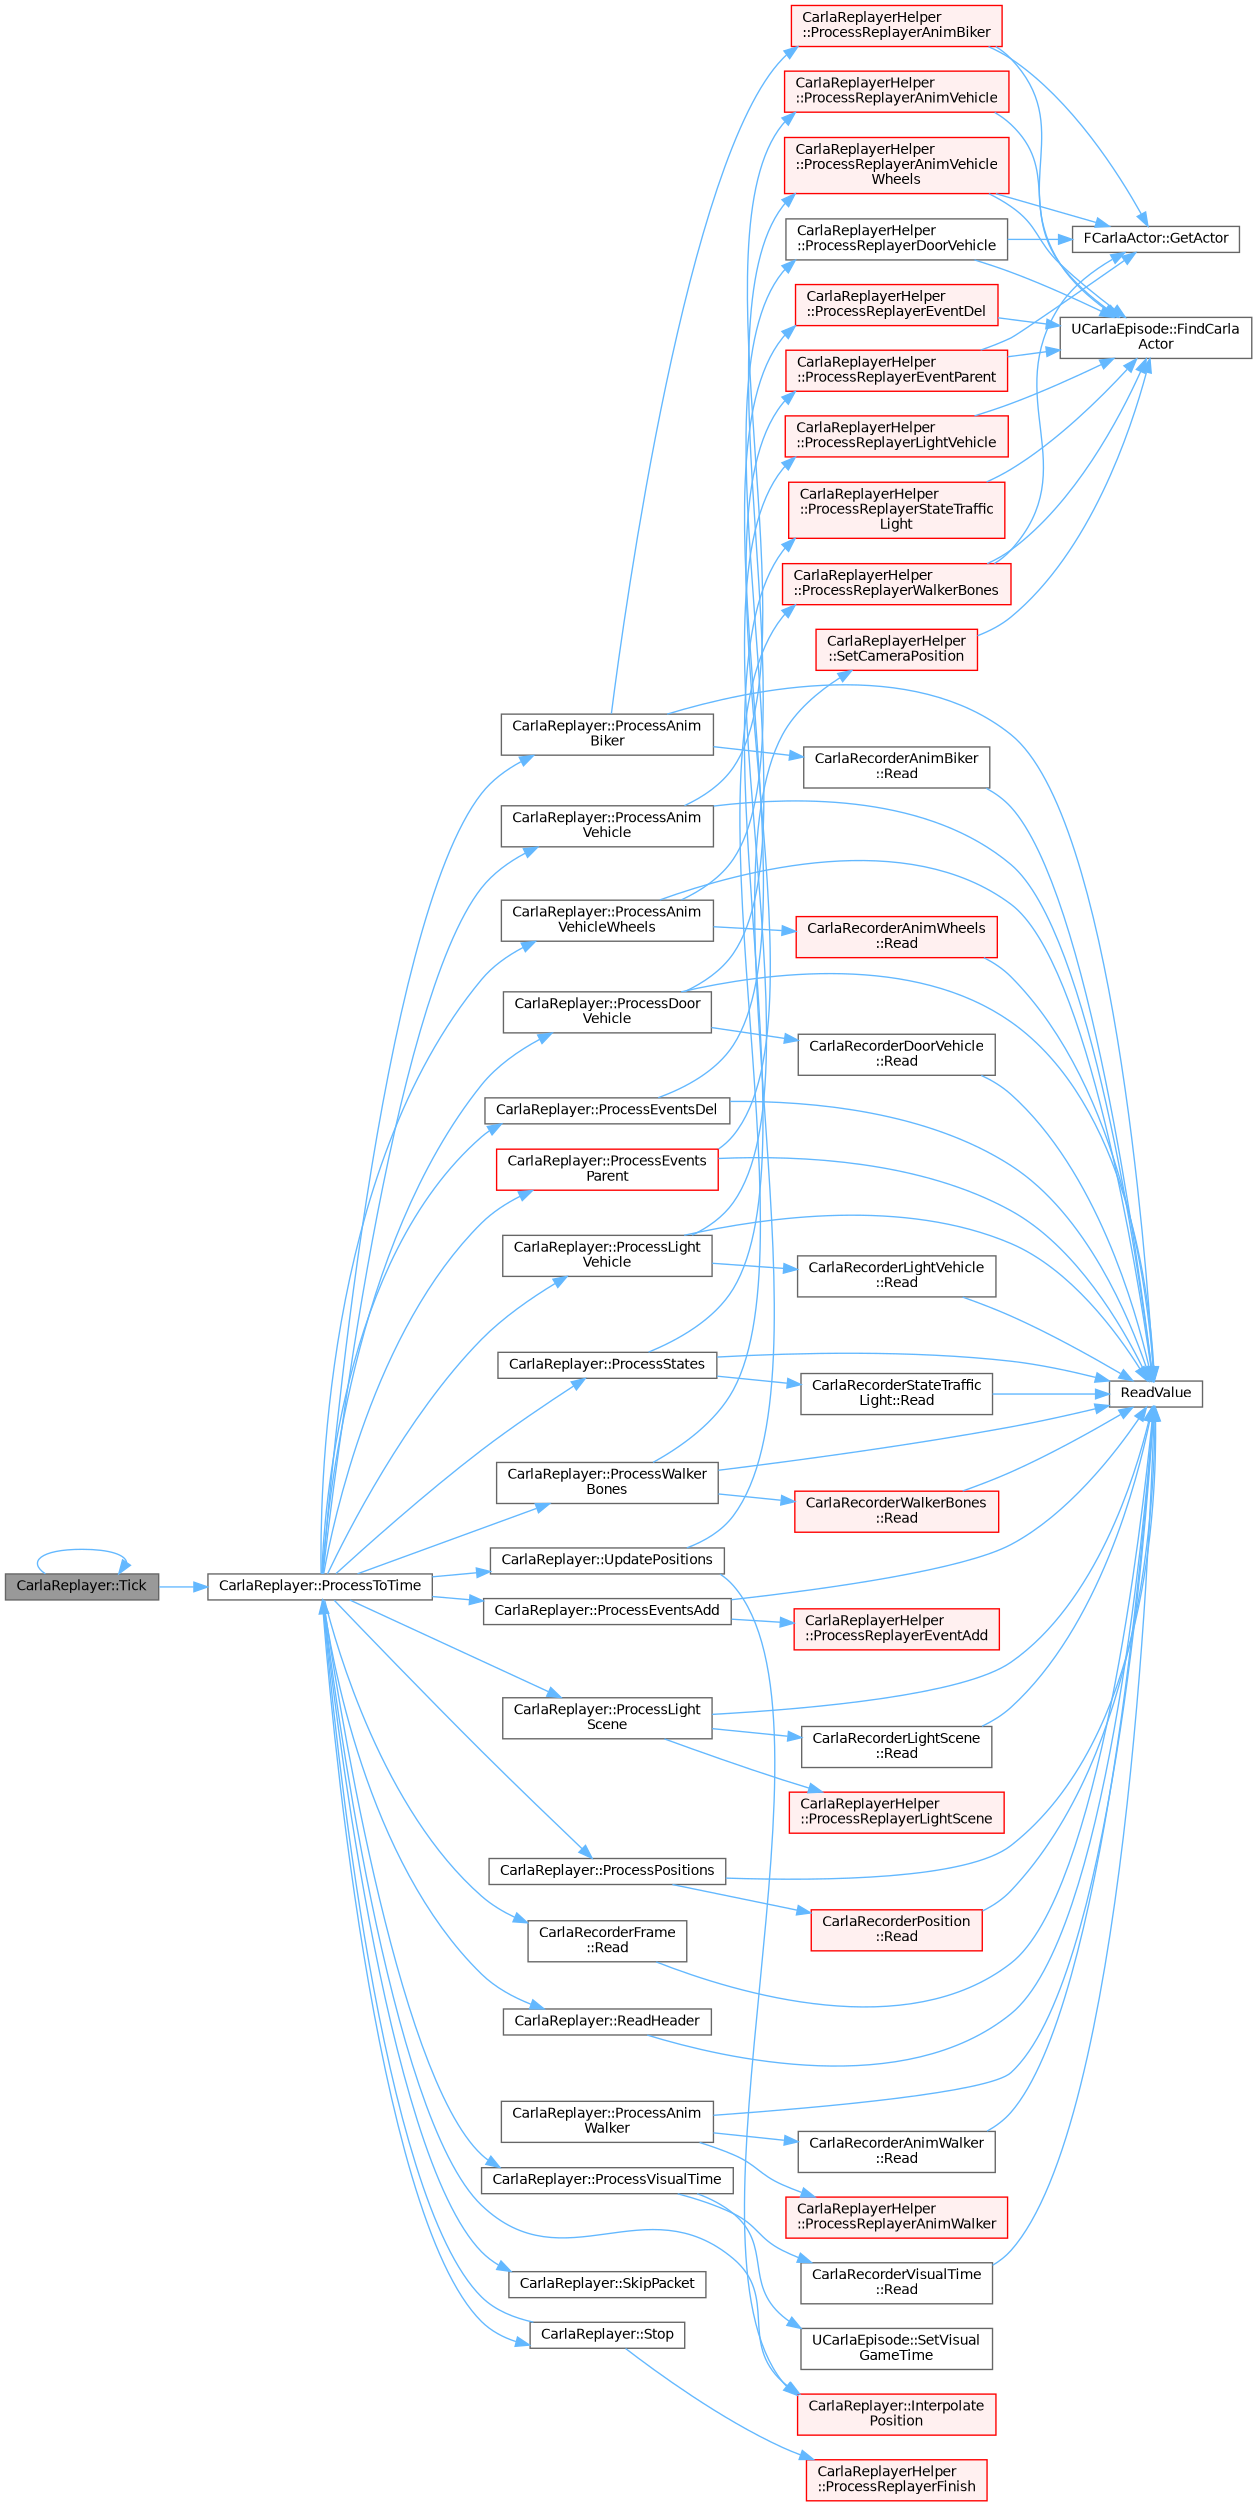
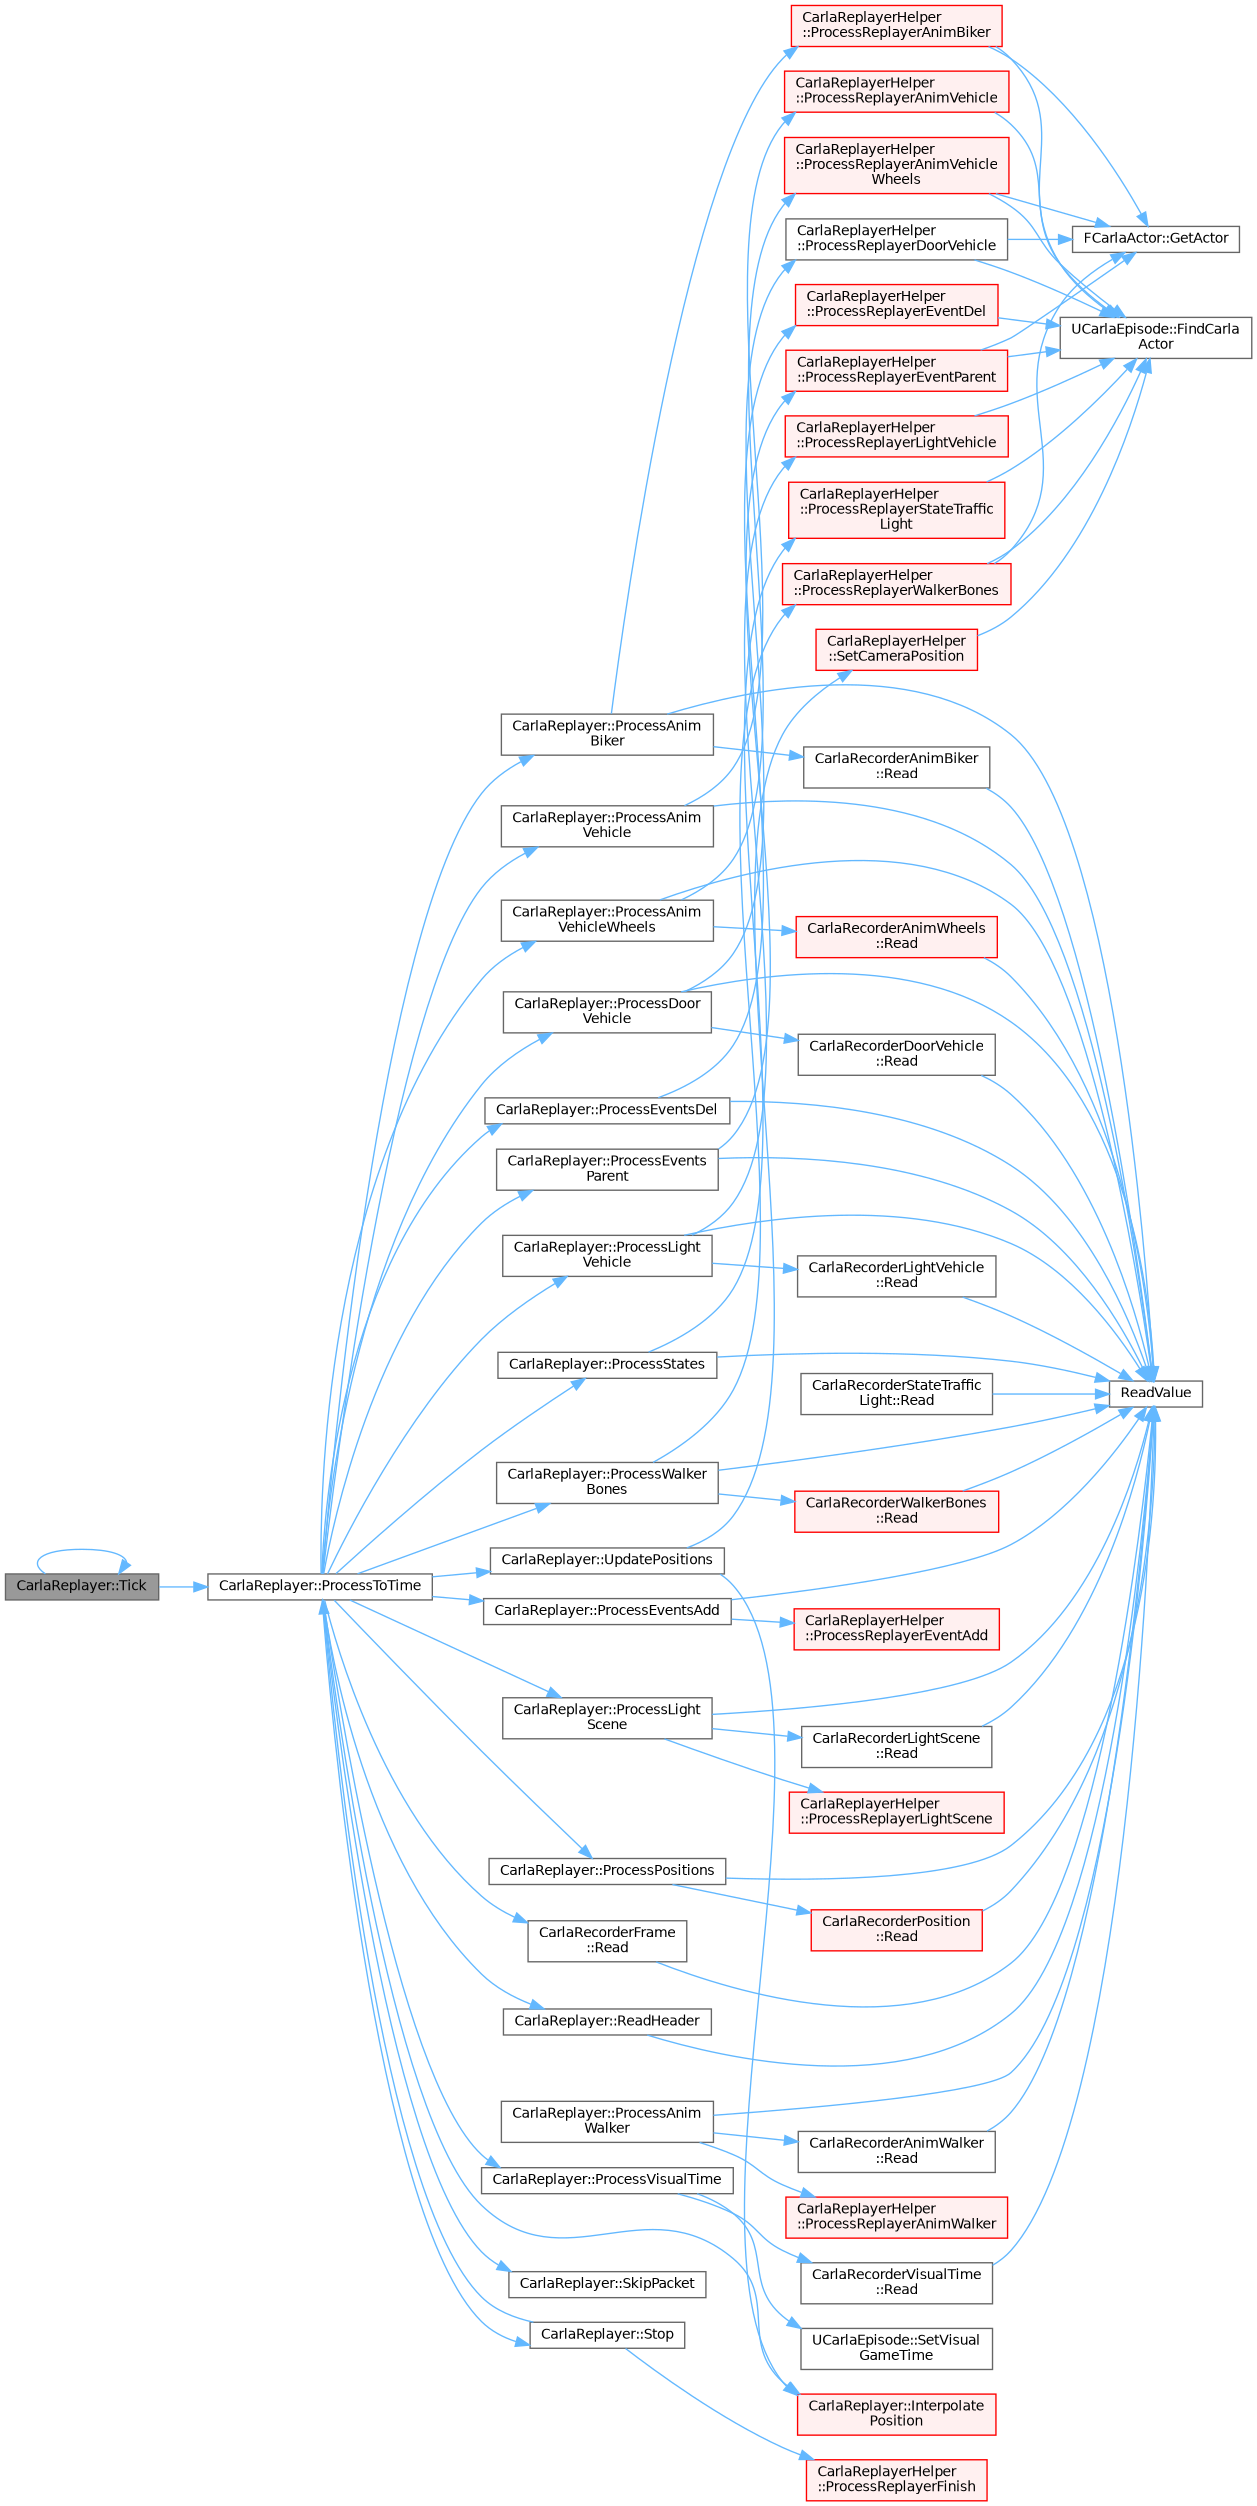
  digraph {
    rankdir=LR
    node [color=grey40 fillcolor=white fontname=Helvetica fontsize=10 shape=box style=filled]
    edge [color=steelblue1 fontname=Helvetica fontsize=10 labelfontname=Helvetica labelfontsize=10 style=solid]
    n1 [color=gray40 fillcolor=grey60 fontcolor=black height=0.2 label="CarlaReplayer::Tick" width=0.4]
    n2 [height=0.2 label="CarlaReplayer::ProcessToTime" width=0.4]
    n3 [height=0.2 label="CarlaReplayer::ProcessAnim\lBiker" width=0.4]
    n4 [height=0.2 label="CarlaReplayer::ProcessAnim\lVehicle" width=0.4]
    n5 [height=0.2 label="CarlaReplayer::ProcessAnim\lVehicleWheels" width=0.4]
    n6 [height=0.2 label="CarlaReplayer::ProcessDoor\lVehicle" width=0.4]
    n7 [height=0.2 label="CarlaReplayer::ProcessEventsAdd" width=0.4]
    n8 [height=0.2 label="CarlaReplayer::ProcessEventsDel" width=0.4]
-   n9 [color=red height=0.2 label="CarlaReplayer::ProcessEvents\lParent" width=0.4]
+   n9 [height=0.2 label="CarlaReplayer::ProcessEvents\lParent" width=0.4]
    n10 [height=0.2 label="CarlaReplayer::ProcessLight\lScene" width=0.4]
    n11 [height=0.2 label="CarlaReplayer::ProcessLight\lVehicle" width=0.4]
    n12 [height=0.2 label="CarlaReplayer::ProcessPositions" width=0.4]
    n13 [height=0.2 label="CarlaReplayer::ProcessStates" width=0.4]
    n14 [height=0.2 label="CarlaReplayer::ProcessVisualTime" width=0.4]
    n15 [height=0.2 label="CarlaReplayer::ProcessWalker\lBones" width=0.4]
    n16 [height=0.2 label="CarlaRecorderFrame\l::Read" width=0.4]
    n17 [height=0.2 label="CarlaReplayer::ReadHeader" width=0.4]
    n18 [height=0.2 label="CarlaReplayer::SkipPacket" width=0.4]
    n19 [height=0.2 label="CarlaReplayer::Stop" width=0.4]
    n20 [height=0.2 label="CarlaReplayer::UpdatePositions" width=0.4]
    n21 [color=red fillcolor="#FFF0F0" height=0.2 label="CarlaReplayer::Interpolate\lPosition" width=0.4]
    n22 [color=red fillcolor="#FFF0F0" height=0.2 label="CarlaReplayerHelper\l::ProcessReplayerAnimBiker" width=0.4]
    n23 [height=0.2 label="CarlaRecorderAnimBiker\l::Read" width=0.4]
    n24 [height=0.2 label=ReadValue width=0.4]
    n25 [color=red fillcolor="#FFF0F0" height=0.2 label="CarlaReplayerHelper\l::ProcessReplayerAnimVehicle" width=0.4]
    n26 [color=red fillcolor="#FFF0F0" height=0.2 label="CarlaReplayerHelper\l::ProcessReplayerAnimVehicle\lWheels" width=0.4]
    n27 [color=red fillcolor="#FFF0F0" height=0.2 label="CarlaRecorderAnimWheels\l::Read" width=0.4]
    n28 [height=0.2 label="CarlaReplayer::ProcessAnim\lWalker" width=0.4]
    n29 [color=red fillcolor="#FFF0F0" height=0.2 label="CarlaReplayerHelper\l::ProcessReplayerAnimWalker" width=0.4]
    n30 [height=0.2 label="CarlaRecorderAnimWalker\l::Read" width=0.4]
    n31 [height=0.2 label="CarlaReplayerHelper\l::ProcessReplayerDoorVehicle" width=0.4]
    n32 [height=0.2 label="CarlaRecorderDoorVehicle\l::Read" width=0.4]
    n33 [color=red fillcolor="#FFF0F0" height=0.2 label="CarlaReplayerHelper\l::ProcessReplayerEventAdd" width=0.4]
    n34 [color=red fillcolor="#FFF0F0" height=0.2 label="CarlaReplayerHelper\l::ProcessReplayerEventDel" width=0.4]
    n35 [color=red fillcolor="#FFF0F0" height=0.2 label="CarlaReplayerHelper\l::ProcessReplayerEventParent" width=0.4]
    n36 [color=red fillcolor="#FFF0F0" height=0.2 label="CarlaReplayerHelper\l::ProcessReplayerLightScene" width=0.4]
    n37 [height=0.2 label="CarlaRecorderLightScene\l::Read" width=0.4]
    n38 [color=red fillcolor="#FFF0F0" height=0.2 label="CarlaReplayerHelper\l::ProcessReplayerLightVehicle" width=0.4]
    n39 [height=0.2 label="CarlaRecorderLightVehicle\l::Read" width=0.4]
    n40 [color=red fillcolor="#FFF0F0" height=0.2 label="CarlaRecorderPosition\l::Read" width=0.4]
    n41 [color=red fillcolor="#FFF0F0" height=0.2 label="CarlaReplayerHelper\l::ProcessReplayerStateTraffic\lLight" width=0.4]
    n42 [height=0.2 label="CarlaRecorderStateTraffic\lLight::Read" width=0.4]
    n43 [height=0.2 label="CarlaRecorderVisualTime\l::Read" width=0.4]
    n44 [height=0.2 label="UCarlaEpisode::SetVisual\lGameTime" width=0.4]
    n45 [color=red fillcolor="#FFF0F0" height=0.2 label="CarlaReplayerHelper\l::ProcessReplayerWalkerBones" width=0.4]
    n46 [color=red fillcolor="#FFF0F0" height=0.2 label="CarlaRecorderWalkerBones\l::Read" width=0.4]
    n47 [color=red fillcolor="#FFF0F0" height=0.2 label="CarlaReplayerHelper\l::ProcessReplayerFinish" width=0.4]
    n48 [color=red fillcolor="#FFF0F0" height=0.2 label="CarlaReplayerHelper\l::SetCameraPosition" width=0.4]
    n49 [height=0.2 label="UCarlaEpisode::FindCarla\lActor" width=0.4]
    n50 [height=0.2 label="FCarlaActor::GetActor" width=0.4]
    n1 -> n1
    n1 -> n2
    n2 -> n3
    n2 -> n4
    n2 -> n5
    n2 -> n6
    n2 -> n7
    n2 -> n8
    n2 -> n9
    n2 -> n10
    n2 -> n11
    n2 -> n12
    n2 -> n13
    n2 -> n14
    n2 -> n15
    n2 -> n16
    n2 -> n17
    n2 -> n18
    n2 -> n19
    n2 -> n20
    n2 -> n21
    n3 -> n22
    n3 -> n23
    n3 -> n24
    n4 -> n24
    n4 -> n25
    n5 -> n24
    n5 -> n26
    n5 -> n27
    n6 -> n24
    n6 -> n31
    n6 -> n32
    n7 -> n24
    n7 -> n33
    n8 -> n24
    n8 -> n34
    n9 -> n24
    n9 -> n35
    n10 -> n24
    n10 -> n36
    n10 -> n37
    n11 -> n24
    n11 -> n38
    n11 -> n39
    n12 -> n24
    n12 -> n40
    n13 -> n24
    n13 -> n41
-   n13 -> n42
    n14 -> n43
    n14 -> n44
    n15 -> n24
    n15 -> n45
    n15 -> n46
    n16 -> n24
    n17 -> n24
    n19 -> n2
    n19 -> n47
    n20 -> n21
    n20 -> n48
    n22 -> n49
    n22 -> n50
    n23 -> n24
    n25 -> n49
    n26 -> n49
    n26 -> n50
    n27 -> n24
    n28 -> n24
    n28 -> n29
    n28 -> n30
    n30 -> n24
    n31 -> n49
    n31 -> n50
    n32 -> n24
    n34 -> n49
    n35 -> n49
    n35 -> n50
    n37 -> n24
    n38 -> n49
    n39 -> n24
    n40 -> n24
    n41 -> n49
    n42 -> n24
    n43 -> n24
    n45 -> n49
    n45 -> n50
    n46 -> n24
    n48 -> n49
  }
